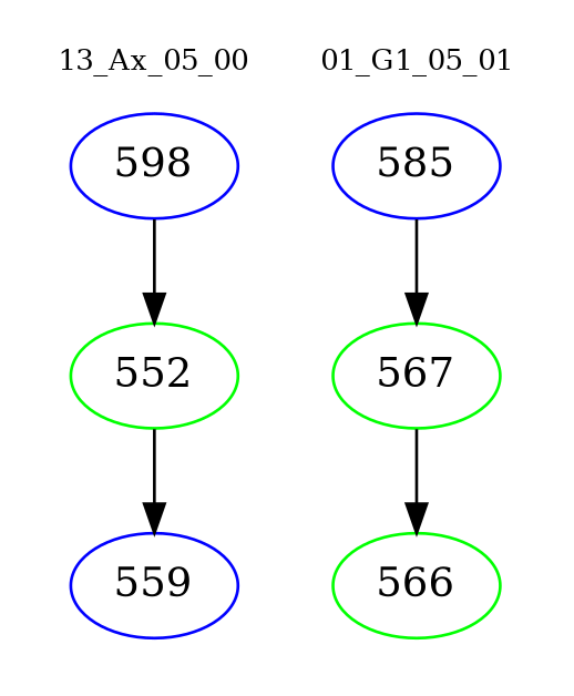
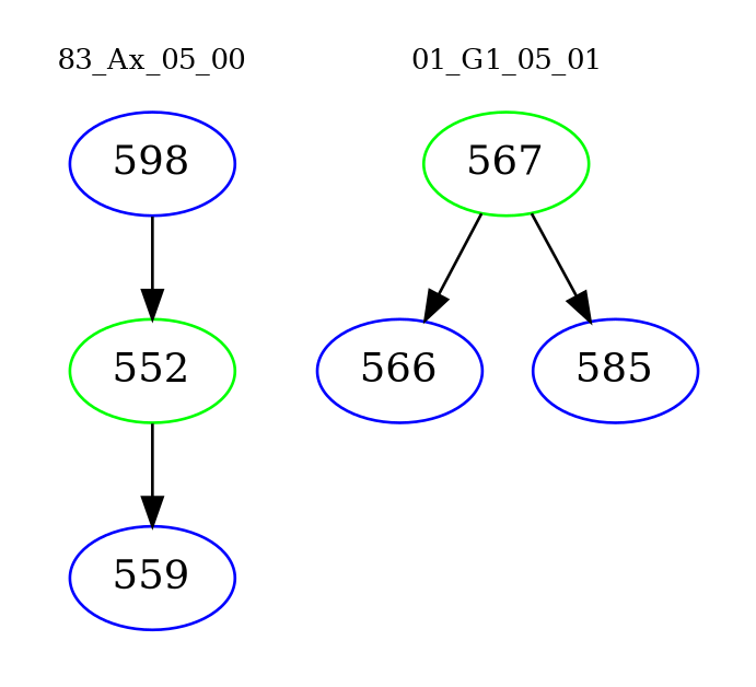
  digraph {
    node [color=green]
    edge [color=black]
    n1 [label=552]
    n2 [color=blue label=559]
    n3 [color=blue label=598]
    n4 [label=567]
-   n5 [label=566]
+   n5 [color=blue label=566]
    n6 [color=blue label=585]
    subgraph cluster_1 {
      color=white
      fontsize=10
-     label="13_Ax_05_00"
+     label="83_Ax_05_00"
      n1
      n2
      n3
    }
    subgraph cluster_2 {
      color=white
      fontsize=10
      label="01_G1_05_01"
      n4
      n5
      n6
    }
    n1 -> n2
    n3 -> n1
    n4 -> n5
-   n6 -> n4
+   n4 -> n6
  }
